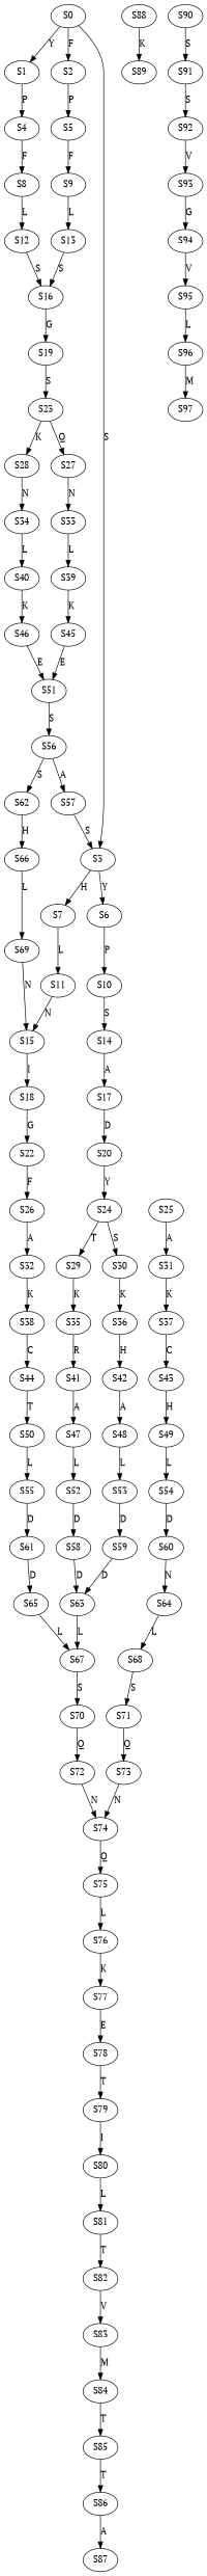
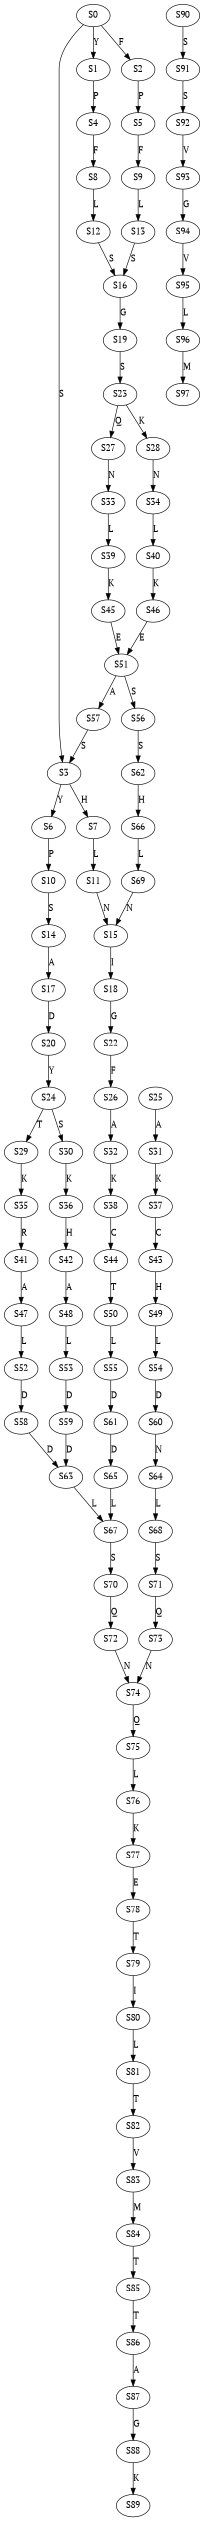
  strict digraph {
    fontname="PT Serif"
    node [fontname="PT Serif"]
    edge [fontname="PT Serif"]
    S0
    S1
    S2
    S3
    S4
    S5
    S6
    S7
    S8
    S9
    S10
    S11
    S12
    S13
    S14
    S15
    S16
    S17
    S18
    S19
    S20
    S22
    S23
    S24
    S26
    S27
    S28
    S29
    S30
    S25
    S31
    S32
    S33
    S34
    S35
    S36
    S37
    S38
    S39
    S40
    S41
    S42
    S43
    S44
    S45
    S46
    S47
    S48
    S49
    S50
    S51
    S52
    S53
    S54
    S55
    S56
    S57
    S58
    S59
    S60
    S61
    S62
    S63
    S64
    S65
    S66
    S67
    S68
    S69
    S70
    S71
    S72
    S73
    S74
    S75
    S76
    S77
    S78
    S79
    S80
    S81
    S82
    S83
    S84
    S85
    S86
    S87
    S88
    S89
    S90
    S91
    S92
    S93
    S94
    S95
    S96
    S97
    S0 -> S1 [label=Y]
    S0 -> S2 [label=F]
    S0 -> S3 [label=S]
    S1 -> S4 [label=P]
    S2 -> S5 [label=P]
    S3 -> S6 [label=Y]
    S3 -> S7 [label=H]
    S4 -> S8 [label=F]
    S5 -> S9 [label=F]
    S6 -> S10 [label=P]
    S7 -> S11 [label=L]
    S8 -> S12 [label=L]
    S9 -> S13 [label=L]
    S10 -> S14 [label=S]
    S11 -> S15 [label=N]
    S12 -> S16 [label=S]
    S13 -> S16 [label=S]
    S14 -> S17 [label=A]
    S15 -> S18 [label=I]
    S16 -> S19 [label=G]
    S17 -> S20 [label=D]
    S18 -> S22 [label=G]
    S19 -> S23 [label=S]
    S20 -> S24 [label=Y]
    S22 -> S26 [label=F]
    S23 -> S27 [label=Q]
    S23 -> S28 [label=K]
    S24 -> S29 [label=T]
    S24 -> S30 [label=S]
    S26 -> S32 [label=A]
    S27 -> S33 [label=N]
    S28 -> S34 [label=N]
    S29 -> S35 [label=K]
    S30 -> S36 [label=K]
    S25 -> S31 [label=A]
    S31 -> S37 [label=K]
    S32 -> S38 [label=K]
    S33 -> S39 [label=L]
    S34 -> S40 [label=L]
    S35 -> S41 [label=R]
    S36 -> S42 [label=H]
    S37 -> S43 [label=C]
    S38 -> S44 [label=C]
    S39 -> S45 [label=K]
    S40 -> S46 [label=K]
    S41 -> S47 [label=A]
    S42 -> S48 [label=A]
    S43 -> S49 [label=H]
    S44 -> S50 [label=T]
    S45 -> S51 [label=E]
    S46 -> S51 [label=E]
    S47 -> S52 [label=L]
    S48 -> S53 [label=L]
    S49 -> S54 [label=L]
    S50 -> S55 [label=L]
    S51 -> S56 [label=S]
-   S56 -> S57 [label=A]
+   S51 -> S57 [label=A]
    S52 -> S58 [label=D]
    S53 -> S59 [label=D]
    S54 -> S60 [label=D]
    S55 -> S61 [label=D]
    S56 -> S62 [label=S]
    S57 -> S3 [label=S]
    S58 -> S63 [label=D]
    S59 -> S63 [label=D]
    S60 -> S64 [label=N]
    S61 -> S65 [label=D]
    S62 -> S66 [label=H]
    S63 -> S67 [label=L]
    S64 -> S68 [label=L]
    S65 -> S67 [label=L]
    S66 -> S69 [label=L]
    S67 -> S70 [label=S]
    S68 -> S71 [label=S]
    S69 -> S15 [label=N]
    S70 -> S72 [label=Q]
    S71 -> S73 [label=Q]
    S72 -> S74 [label=N]
    S73 -> S74 [label=N]
    S74 -> S75 [label=Q]
    S75 -> S76 [label=L]
    S76 -> S77 [label=K]
    S77 -> S78 [label=E]
    S78 -> S79 [label=T]
    S79 -> S80 [label=I]
    S80 -> S81 [label=L]
    S81 -> S82 [label=T]
    S82 -> S83 [label=V]
    S83 -> S84 [label=M]
    S84 -> S85 [label=T]
    S85 -> S86 [label=T]
    S86 -> S87 [label=A]
+   S87 -> S88 [label=G]
    S88 -> S89 [label=K]
    S90 -> S91 [label=S]
    S91 -> S92 [label=S]
    S92 -> S93 [label=V]
    S93 -> S94 [label=G]
    S94 -> S95 [label=V]
    S95 -> S96 [label=L]
    S96 -> S97 [label=M]
  }
